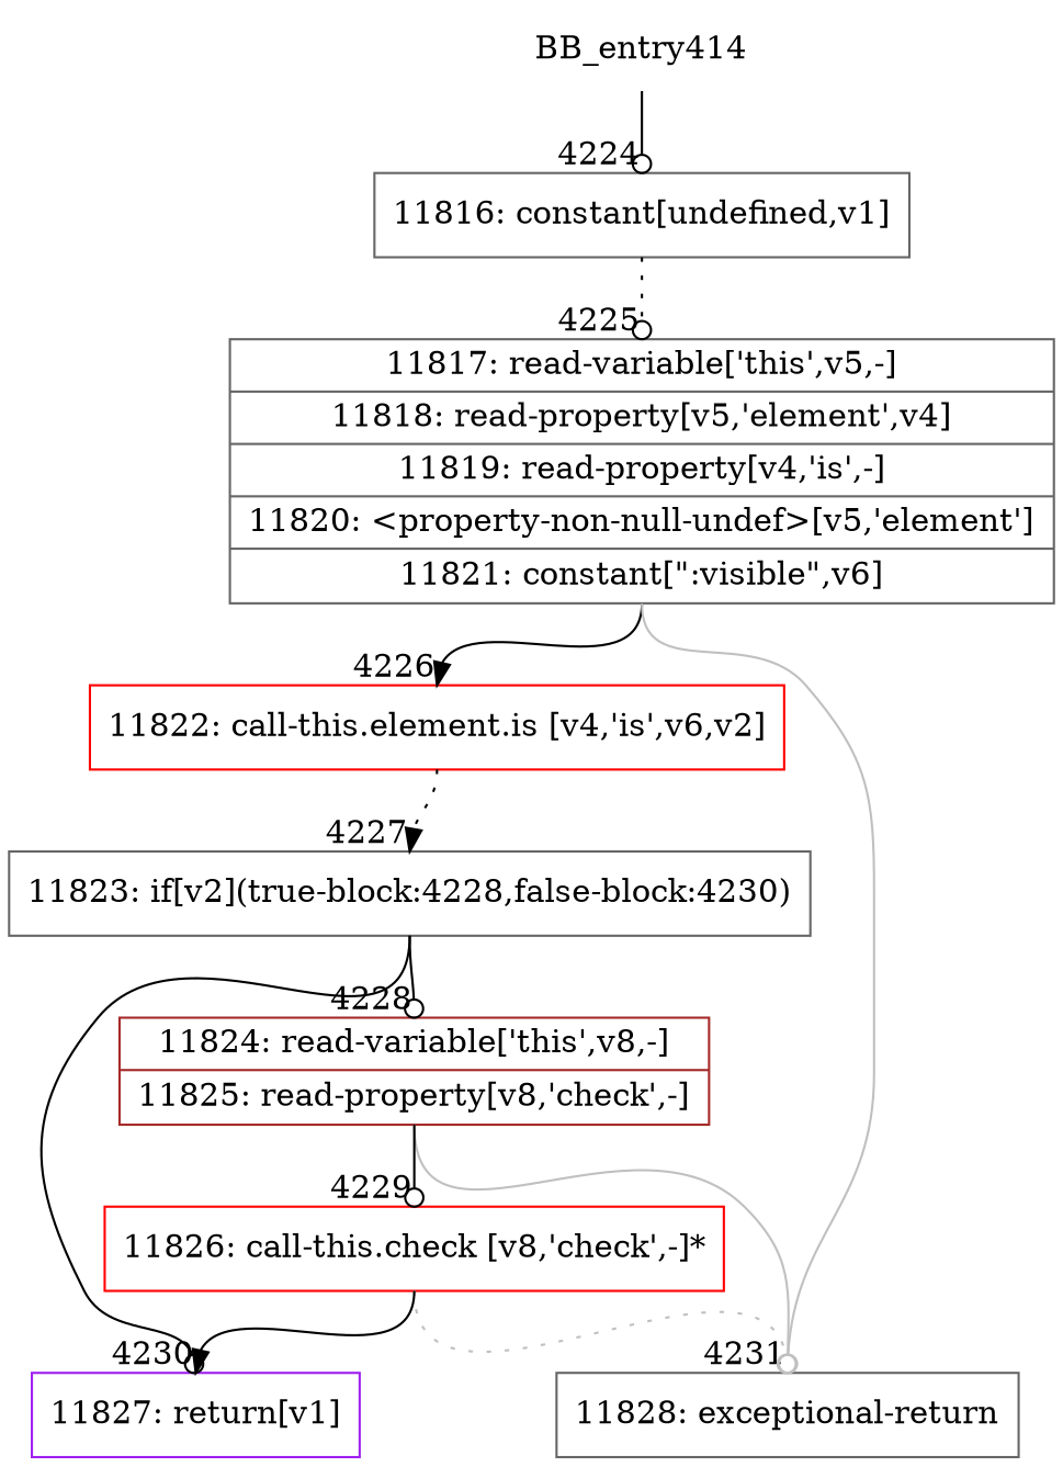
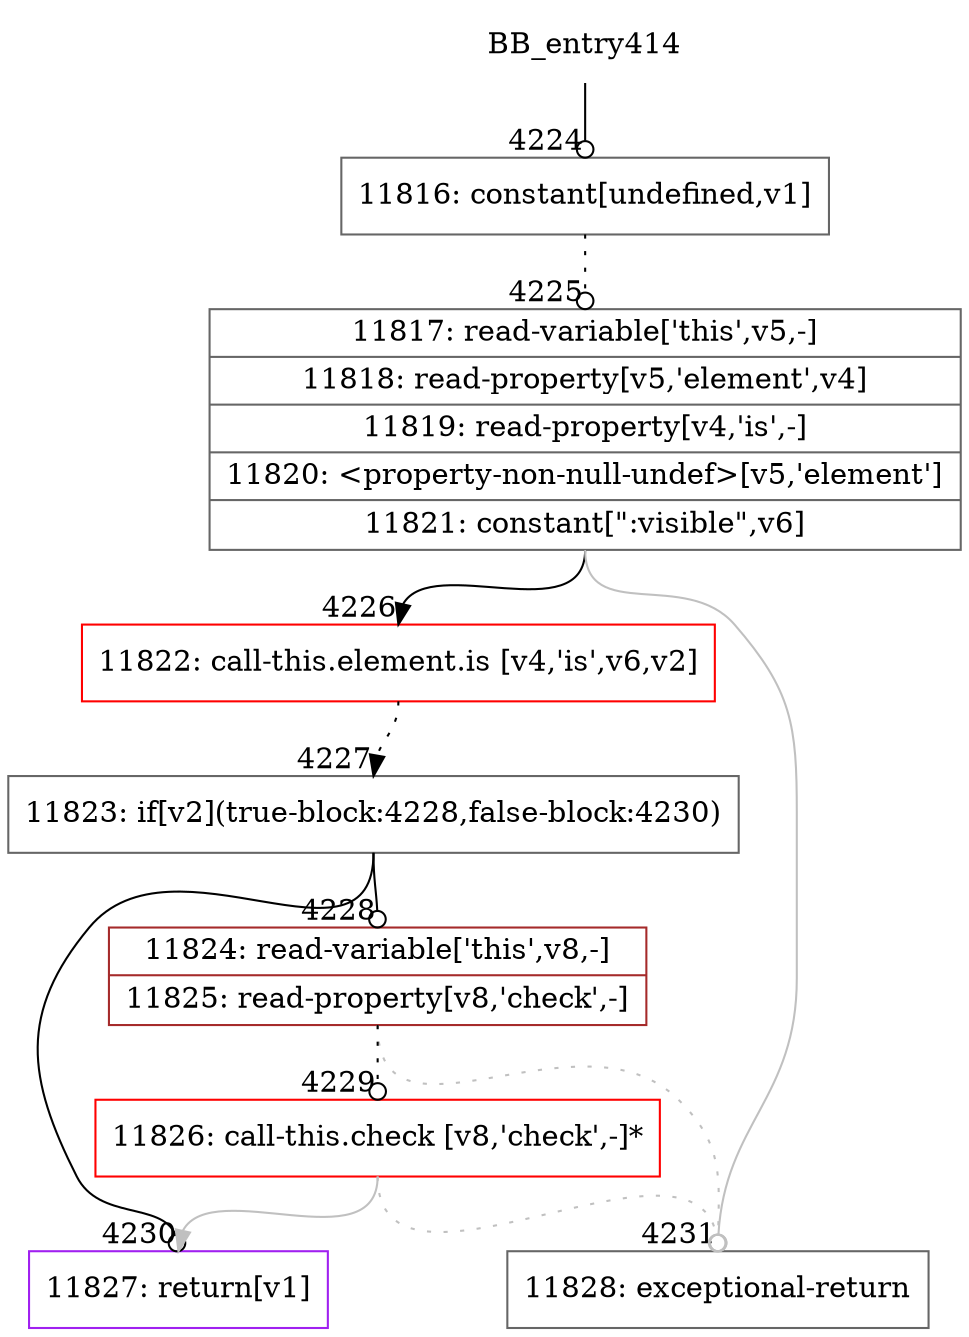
  digraph {
    rankdir=TD
    node [color=gray40 shape=record]
    edge [arrowhead=odot headport=n style=solid tailport=s]
    n1 [color=brown label=BB_entry414 shape=none]
    n2 [label="{11816: constant[undefined,v1]}"]
    n3 [label="{11817: read-variable['this',v5,-]|11818: read-property[v5,'element',v4]|11819: read-property[v4,'is',-]|11820: \<property-non-null-undef\>[v5,'element']|11821: constant[\":visible\",v6]}"]
    n4 [color=red label="{11822: call-this.element.is [v4,'is',v6,v2]}"]
    n5 [label="{11828: exceptional-return}"]
    n6 [label="{11823: if[v2](true-block:4228,false-block:4230)}"]
    n7 [color=brown label="{11824: read-variable['this',v8,-]|11825: read-property[v8,'check',-]}"]
    n8 [color=purple label="{11827: return[v1]}"]
    n9 [color=red label="{11826: call-this.check [v8,'check',-]*}"]
    n1 -> n2 [headlabel="    4224"]
    n2 -> n3 [headlabel="      4225" style=dotted]
    n3 -> n4 [arrowhead=normal headlabel="      4226"]
    n3 -> n5 [color=gray headlabel="      4231"]
    n4 -> n6 [arrowhead=normal headlabel="      4227" style=dotted]
    n6 -> n7 [headlabel="      4228"]
    n6 -> n8 [headlabel="      4230"]
-   n7 -> n5 [color=gray]
-   n7 -> n9 [headlabel="      4229"]
+   n7 -> n5 [color=gray style=dotted]
+   n7 -> n9 [headlabel="      4229" style=dotted]
    n9 -> n5 [color=gray style=dotted]
-   n9 -> n8 [arrowhead=normal]
+   n9 -> n8 [arrowhead=normal color=gray]
  }
